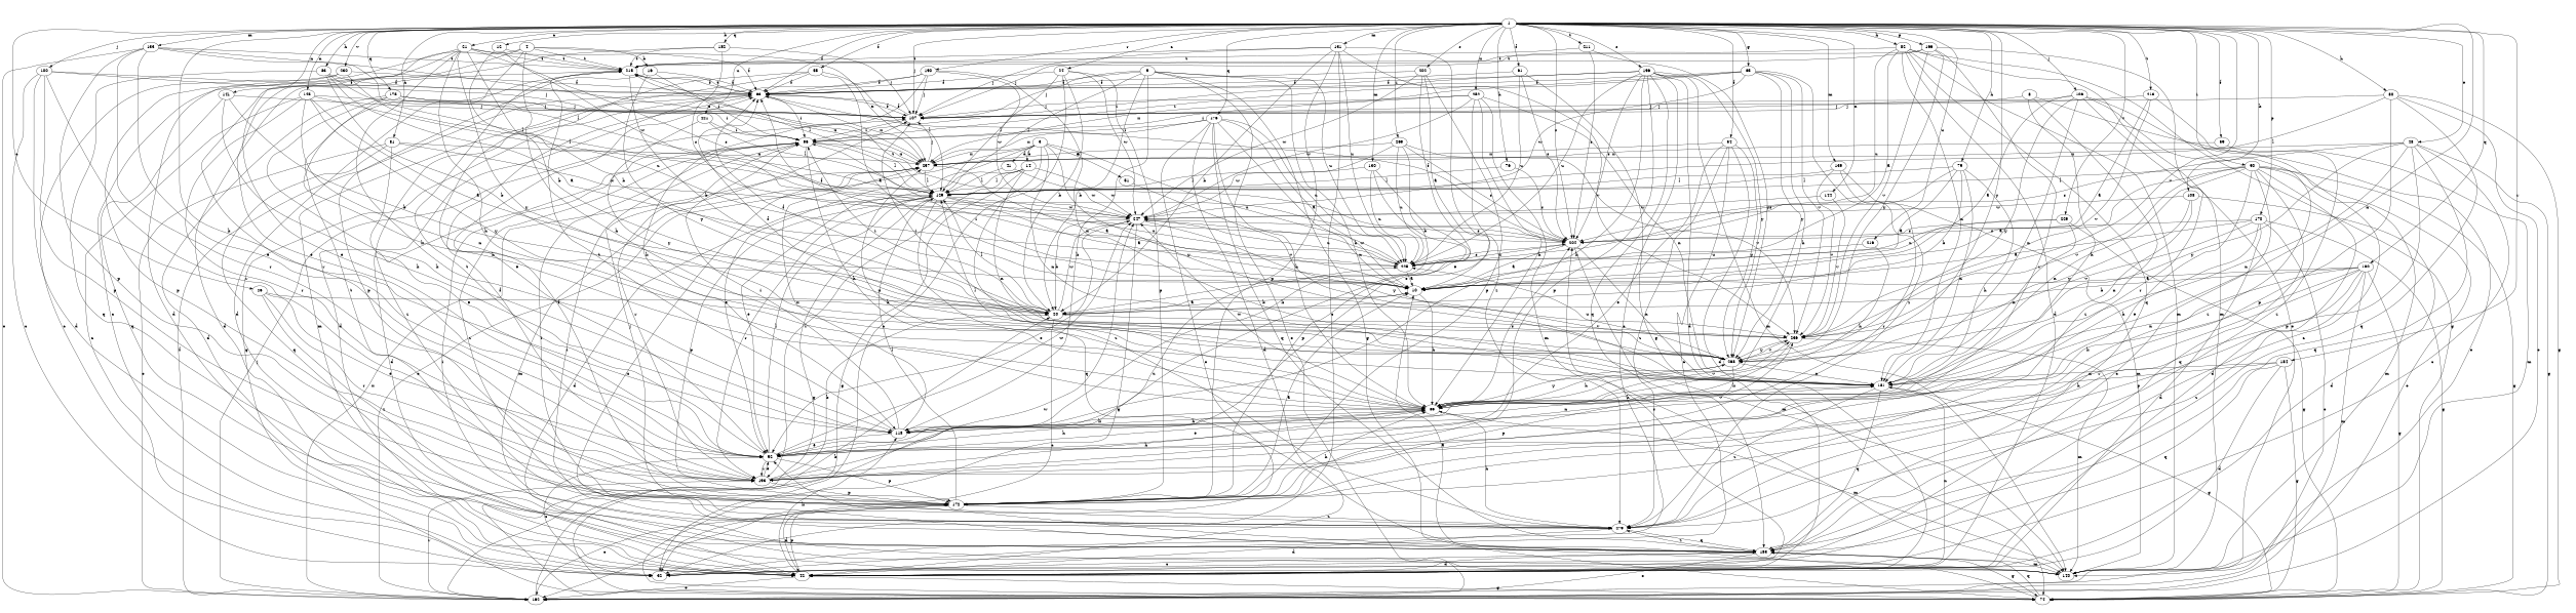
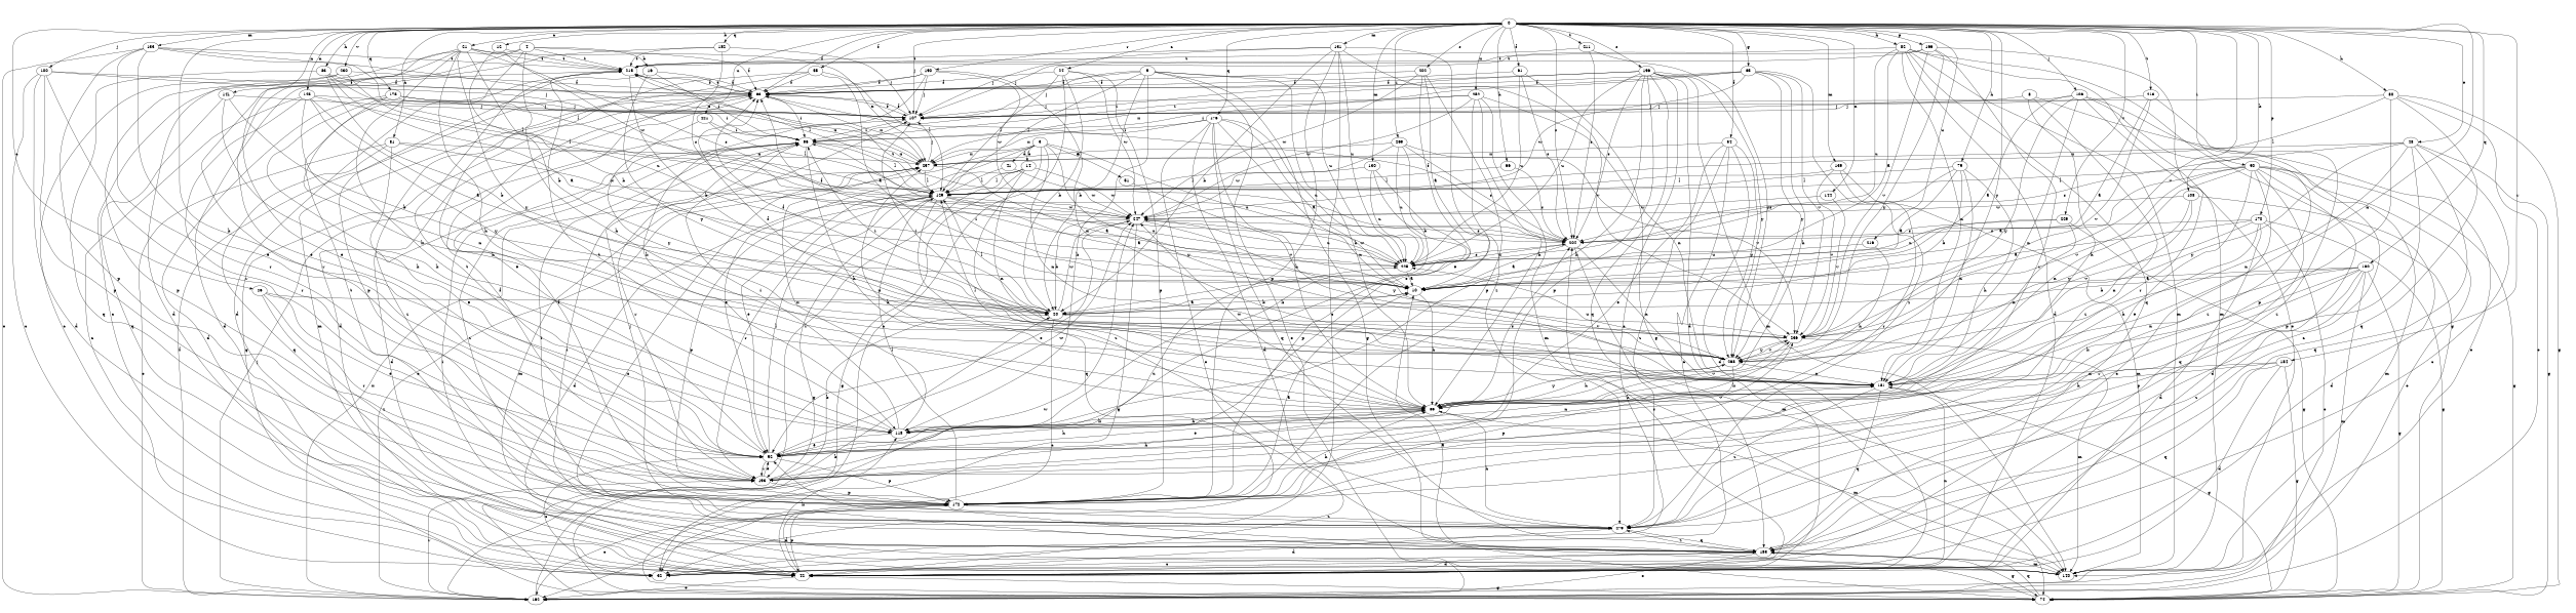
  strict digraph {
-   0 [label=1]
+   0
    12
    21
    24
    26
    48
    54
    55
-   59
    61
    63
    65
-   76
+   76 [label=66]
    79
    80
    81
    82
    83
    90
    100
    106
    107
    108
    118
    130
    131
    133
    139
    141
    144
    145
    151
    166
    170
    175
    176
    180
    182
    184
    190
    196
    202
    204
    211
    213
    216
    221
    229
    230
    236
    252
    268
    269
    215
    20
    247
    52
    257
    42
    86
    32
    129
    172
    279
    193
    74
    183
    10
    140
    225
    96
    162
    3
    14
    41
    51
    4
    16
    8
    9
    0 -> 12 [label=b]
    0 -> 21 [label=c]
    0 -> 24 [label=c]
    0 -> 26 [label=c]
    0 -> 48 [label=e]
    0 -> 54 [label=f]
    0 -> 55 [label=f]
-   0 -> 59 [label=f]
    0 -> 61 [label=f]
    0 -> 63 [label=f]
    0 -> 65 [label=g]
    0 -> 76 [label=h]
    0 -> 79 [label=h]
    0 -> 80 [label=h]
    0 -> 81 [label=h]
    0 -> 82 [label=h]
    0 -> 83 [label=h]
    0 -> 90 [label=i]
    0 -> 100 [label=j]
    0 -> 106 [label=j]
    0 -> 107 [label=j]
    0 -> 108 [label=k]
    0 -> 118 [label=k]
    0 -> 130 [label=m]
    0 -> 131 [label=m]
    0 -> 133 [label=m]
    0 -> 139 [label=m]
    0 -> 141 [label=n]
    0 -> 144 [label=n]
    0 -> 145 [label=n]
    0 -> 151 [label=n]
    0 -> 166 [label=p]
    0 -> 170 [label=p]
    0 -> 175 [label=q]
    0 -> 176 [label=q]
    0 -> 180 [label=q]
    0 -> 182 [label=q]
    0 -> 184 [label=r]
    0 -> 190 [label=r]
    0 -> 196 [label=s]
    0 -> 202 [label=s]
    0 -> 204 [label=s]
    0 -> 211 [label=t]
    0 -> 213 [label=t]
    0 -> 216 [label=u]
    0 -> 221 [label=u]
    0 -> 229 [label=v]
    0 -> 230 [label=v]
    0 -> 236 [label=v]
    0 -> 252 [label=x]
    0 -> 268 [label=y]
    0 -> 269 [label=z]
    12 -> 215 [label=t]
    12 -> 20 [label=b]
    12 -> 247 [label=w]
    21 -> 118 [label=k]
    21 -> 204 [label=s]
    21 -> 268 [label=y]
    21 -> 215 [label=t]
    21 -> 20 [label=b]
    21 -> 52 [label=e]
    21 -> 257 [label=x]
    21 -> 42 [label=d]
    21 -> 86 [label=h]
    24 -> 63 [label=f]
    24 -> 20 [label=b]
    24 -> 247 [label=w]
    24 -> 32 [label=c]
    24 -> 129 [label=l]
    24 -> 172 [label=p]
    26 -> 20 [label=b]
    26 -> 52 [label=e]
    26 -> 279 [label=z]
    26 -> 193 [label=r]
    48 -> 151 [label=n]
    48 -> 204 [label=s]
    48 -> 268 [label=y]
    48 -> 257 [label=x]
    48 -> 32 [label=c]
    48 -> 172 [label=p]
    48 -> 74 [label=g]
    48 -> 183 [label=q]
    54 -> 268 [label=y]
    54 -> 52 [label=e]
    54 -> 257 [label=x]
    54 -> 42 [label=d]
    54 -> 32 [label=c]
    54 -> 279 [label=z]
    55 -> 63 [label=f]
    55 -> 52 [label=e]
    55 -> 129 [label=l]
    55 -> 10 [label=a]
    55 -> 140 [label=m]
-   59 -> 257 [label=x]
-   59 -> 140 [label=m]
    61 -> 63 [label=f]
    61 -> 204 [label=s]
    61 -> 74 [label=g]
    61 -> 225 [label=u]
    63 -> 107 [label=f]
    63 -> 215 [label=t]
    63 -> 257 [label=x]
    63 -> 279 [label=z]
    63 -> 74 [label=g]
    63 -> 96 [label=i]
    65 -> 63 [label=f]
    65 -> 236 [label=v]
    65 -> 268 [label=y]
    65 -> 247 [label=w]
    65 -> 257 [label=x]
    65 -> 86 [label=h]
    65 -> 279 [label=z]
    65 -> 96 [label=i]
    76 -> 204 [label=s]
    76 -> 129 [label=l]
    79 -> 151 [label=n]
    79 -> 204 [label=s]
    79 -> 20 [label=b]
    79 -> 86 [label=h]
    79 -> 129 [label=l]
    79 -> 10 [label=a]
    80 -> 107 [label=j]
    80 -> 129 [label=l]
    80 -> 172 [label=p]
    80 -> 74 [label=g]
    80 -> 183 [label=q]
    80 -> 162 [label=o]
    81 -> 247 [label=w]
    81 -> 52 [label=e]
    81 -> 257 [label=x]
    81 -> 183 [label=q]
    81 -> 162 [label=o]
    82 -> 151 [label=n]
    82 -> 215 [label=t]
    82 -> 42 [label=d]
    82 -> 74 [label=g]
    82 -> 183 [label=q]
    82 -> 10 [label=a]
    82 -> 140 [label=m]
    82 -> 225 [label=u]
    82 -> 162 [label=o]
    83 -> 63 [label=f]
    83 -> 20 [label=b]
    83 -> 129 [label=l]
    83 -> 183 [label=q]
    83 -> 10 [label=a]
    90 -> 151 [label=n]
    90 -> 236 [label=v]
    90 -> 52 [label=e]
    90 -> 42 [label=d]
    90 -> 32 [label=c]
    90 -> 129 [label=l]
    90 -> 74 [label=g]
    90 -> 183 [label=q]
    90 -> 10 [label=a]
    90 -> 140 [label=m]
    90 -> 162 [label=o]
    100 -> 63 [label=f]
    100 -> 107 [label=j]
    100 -> 42 [label=d]
    100 -> 32 [label=c]
    100 -> 172 [label=p]
    100 -> 193 [label=r]
    106 -> 107 [label=j]
    106 -> 151 [label=n]
    106 -> 268 [label=y]
    106 -> 32 [label=c]
    106 -> 279 [label=z]
    106 -> 193 [label=r]
    106 -> 10 [label=a]
    107 -> 63 [label=f]
    107 -> 96 [label=i]
    108 -> 151 [label=n]
    108 -> 268 [label=y]
    108 -> 247 [label=w]
    108 -> 42 [label=d]
    118 -> 151 [label=n]
    118 -> 215 [label=t]
    118 -> 52 [label=e]
    118 -> 257 [label=x]
    118 -> 86 [label=h]
    118 -> 96 [label=i]
    130 -> 118 [label=k]
    130 -> 129 [label=l]
    130 -> 172 [label=p]
    130 -> 225 [label=u]
    131 -> 107 [label=j]
    131 -> 236 [label=v]
    131 -> 215 [label=t]
    131 -> 20 [label=b]
    131 -> 32 [label=c]
    131 -> 172 [label=p]
    131 -> 279 [label=z]
    131 -> 225 [label=u]
    133 -> 215 [label=t]
    133 -> 52 [label=e]
    133 -> 257 [label=x]
    133 -> 129 [label=l]
    133 -> 172 [label=p]
    133 -> 193 [label=r]
    133 -> 162 [label=o]
    139 -> 236 [label=v]
    139 -> 129 [label=l]
    139 -> 193 [label=r]
    139 -> 140 [label=m]
    141 -> 107 [label=j]
    141 -> 118 [label=k]
    141 -> 20 [label=b]
    141 -> 183 [label=q]
    144 -> 236 [label=v]
    144 -> 247 [label=w]
    145 -> 107 [label=j]
    145 -> 151 [label=n]
    145 -> 268 [label=y]
    145 -> 32 [label=c]
    145 -> 129 [label=l]
    145 -> 193 [label=r]
    145 -> 10 [label=a]
    151 -> 86 [label=h]
    151 -> 129 [label=l]
    151 -> 279 [label=z]
    151 -> 74 [label=g]
    151 -> 183 [label=q]
    166 -> 107 [label=j]
    166 -> 236 [label=v]
    166 -> 268 [label=y]
    166 -> 215 [label=t]
    166 -> 193 [label=r]
    166 -> 140 [label=m]
    170 -> 204 [label=s]
    170 -> 236 [label=v]
    170 -> 42 [label=d]
    170 -> 86 [label=h]
    170 -> 74 [label=g]
    170 -> 10 [label=a]
    170 -> 162 [label=o]
    175 -> 107 [label=j]
    175 -> 118 [label=k]
    175 -> 257 [label=x]
    175 -> 42 [label=d]
    175 -> 86 [label=h]
    175 -> 96 [label=i]
    176 -> 151 [label=n]
    176 -> 257 [label=x]
    176 -> 42 [label=d]
    176 -> 86 [label=h]
    176 -> 183 [label=q]
    176 -> 10 [label=a]
    176 -> 225 [label=u]
    176 -> 96 [label=i]
    176 -> 162 [label=o]
    180 -> 118 [label=k]
    180 -> 151 [label=n]
    180 -> 20 [label=b]
    180 -> 172 [label=p]
    180 -> 279 [label=z]
    180 -> 193 [label=r]
    180 -> 74 [label=g]
    180 -> 10 [label=a]
    180 -> 140 [label=m]
    182 -> 107 [label=j]
    182 -> 204 [label=s]
    182 -> 215 [label=t]
    182 -> 52 [label=e]
    184 -> 151 [label=n]
    184 -> 42 [label=d]
    184 -> 86 [label=h]
    184 -> 74 [label=g]
    184 -> 183 [label=q]
    190 -> 63 [label=f]
    190 -> 107 [label=j]
    190 -> 118 [label=k]
    190 -> 151 [label=n]
    190 -> 247 [label=w]
    190 -> 42 [label=d]
    196 -> 63 [label=f]
    196 -> 118 [label=k]
    196 -> 204 [label=s]
    196 -> 268 [label=y]
    196 -> 42 [label=d]
    196 -> 32 [label=c]
    196 -> 172 [label=p]
    196 -> 183 [label=q]
    196 -> 140 [label=m]
    196 -> 225 [label=u]
    196 -> 96 [label=i]
    202 -> 63 [label=f]
    202 -> 247 [label=w]
    202 -> 52 [label=e]
    202 -> 172 [label=p]
    202 -> 10 [label=a]
    204 -> 63 [label=f]
    204 -> 151 [label=n]
    204 -> 215 [label=t]
    204 -> 10 [label=a]
    204 -> 140 [label=m]
    204 -> 225 [label=u]
    211 -> 204 [label=s]
    211 -> 268 [label=y]
    211 -> 215 [label=t]
    213 -> 107 [label=j]
    213 -> 236 [label=v]
    213 -> 279 [label=z]
    213 -> 10 [label=a]
    216 -> 86 [label=h]
    216 -> 225 [label=u]
    221 -> 268 [label=y]
    221 -> 129 [label=l]
    221 -> 96 [label=i]
    229 -> 151 [label=n]
    229 -> 204 [label=s]
    229 -> 74 [label=g]
    229 -> 225 [label=u]
    230 -> 63 [label=f]
    230 -> 32 [label=c]
    230 -> 172 [label=p]
    230 -> 225 [label=u]
    236 -> 63 [label=f]
    236 -> 107 [label=j]
    236 -> 118 [label=k]
    236 -> 268 [label=y]
    236 -> 140 [label=m]
    252 -> 107 [label=j]
    252 -> 151 [label=n]
    252 -> 247 [label=w]
    252 -> 52 [label=e]
    252 -> 86 [label=h]
    252 -> 140 [label=m]
    252 -> 96 [label=i]
    268 -> 151 [label=n]
    268 -> 236 [label=v]
    268 -> 86 [label=h]
    268 -> 172 [label=p]
    268 -> 225 [label=u]
    269 -> 204 [label=s]
    269 -> 236 [label=v]
    269 -> 20 [label=b]
    269 -> 247 [label=w]
    269 -> 257 [label=x]
    269 -> 225 [label=u]
    215 -> 63 [label=f]
    215 -> 20 [label=b]
    215 -> 42 [label=d]
    215 -> 129 [label=l]
    20 -> 63 [label=f]
    20 -> 236 [label=v]
    20 -> 247 [label=w]
    20 -> 32 [label=c]
    20 -> 129 [label=l]
    20 -> 10 [label=a]
    20 -> 96 [label=i]
    247 -> 204 [label=s]
    247 -> 268 [label=y]
    247 -> 20 [label=b]
    247 -> 52 [label=e]
    247 -> 74 [label=g]
    247 -> 225 [label=u]
    52 -> 236 [label=v]
    52 -> 215 [label=t]
    52 -> 247 [label=w]
    52 -> 86 [label=h]
    52 -> 32 [label=c]
    52 -> 129 [label=l]
    52 -> 172 [label=p]
    52 -> 193 [label=r]
    257 -> 107 [label=j]
    257 -> 129 [label=l]
    257 -> 10 [label=a]
    257 -> 140 [label=m]
    42 -> 118 [label=k]
    42 -> 151 [label=n]
    42 -> 204 [label=s]
    42 -> 172 [label=p]
    42 -> 74 [label=g]
    42 -> 162 [label=o]
    86 -> 118 [label=k]
    86 -> 204 [label=s]
    86 -> 236 [label=v]
    86 -> 268 [label=y]
    86 -> 247 [label=w]
    86 -> 52 [label=e]
    86 -> 257 [label=x]
    86 -> 140 [label=m]
    129 -> 247 [label=w]
    129 -> 42 [label=d]
    129 -> 172 [label=p]
    129 -> 193 [label=r]
    129 -> 74 [label=g]
    129 -> 183 [label=q]
    129 -> 10 [label=a]
    129 -> 225 [label=u]
    172 -> 63 [label=f]
    172 -> 215 [label=t]
    172 -> 42 [label=d]
    172 -> 86 [label=h]
    172 -> 129 [label=l]
    172 -> 279 [label=z]
    172 -> 10 [label=a]
    172 -> 162 [label=o]
    279 -> 107 [label=j]
    279 -> 42 [label=d]
    279 -> 86 [label=h]
    279 -> 183 [label=q]
    279 -> 96 [label=i]
    193 -> 63 [label=f]
    193 -> 20 [label=b]
    193 -> 52 [label=e]
    193 -> 86 [label=h]
    193 -> 172 [label=p]
    193 -> 225 [label=u]
    74 -> 183 [label=q]
    74 -> 10 [label=a]
    183 -> 52 [label=e]
    183 -> 42 [label=d]
    183 -> 32 [label=c]
    183 -> 279 [label=z]
    183 -> 74 [label=g]
    183 -> 140 [label=m]
    183 -> 96 [label=i]
    183 -> 162 [label=o]
    10 -> 20 [label=b]
    10 -> 86 [label=h]
    10 -> 96 [label=i]
    140 -> 257 [label=x]
    140 -> 96 [label=i]
    225 -> 63 [label=f]
    225 -> 204 [label=s]
    225 -> 247 [label=w]
    225 -> 10 [label=a]
    96 -> 257 [label=x]
    96 -> 42 [label=d]
    96 -> 86 [label=h]
    96 -> 129 [label=l]
    96 -> 279 [label=z]
    96 -> 193 [label=r]
    162 -> 63 [label=f]
    162 -> 107 [label=j]
    162 -> 20 [label=b]
    162 -> 247 [label=w]
    162 -> 257 [label=x]
    162 -> 193 [label=r]
    3 -> 151 [label=n]
    3 -> 268 [label=y]
    3 -> 52 [label=e]
    3 -> 257 [label=x]
    3 -> 279 [label=z]
    3 -> 225 [label=u]
    3 -> 162 [label=o]
    3 -> 14 [label=b]
    3 -> 41 [label=d]
    3 -> 51 [label=e]
    14 -> 151 [label=n]
    14 -> 247 [label=w]
    14 -> 52 [label=e]
    14 -> 129 [label=l]
    14 -> 193 [label=r]
    14 -> 74 [label=g]
    41 -> 247 [label=w]
    41 -> 129 [label=l]
    51 -> 236 [label=v]
    4 -> 63 [label=f]
    4 -> 215 [label=t]
    4 -> 42 [label=d]
    4 -> 86 [label=h]
    4 -> 32 [label=c]
    4 -> 193 [label=r]
    4 -> 16 [label=b]
    16 -> 63 [label=f]
    16 -> 268 [label=y]
    16 -> 172 [label=p]
    16 -> 96 [label=i]
    8 -> 107 [label=j]
    8 -> 86 [label=h]
    8 -> 279 [label=z]
    8 -> 162 [label=o]
    9 -> 63 [label=f]
    9 -> 107 [label=j]
    9 -> 118 [label=k]
    9 -> 20 [label=b]
    9 -> 86 [label=h]
    9 -> 129 [label=l]
    9 -> 74 [label=g]
    9 -> 225 [label=u]
    9 -> 162 [label=o]
  }
